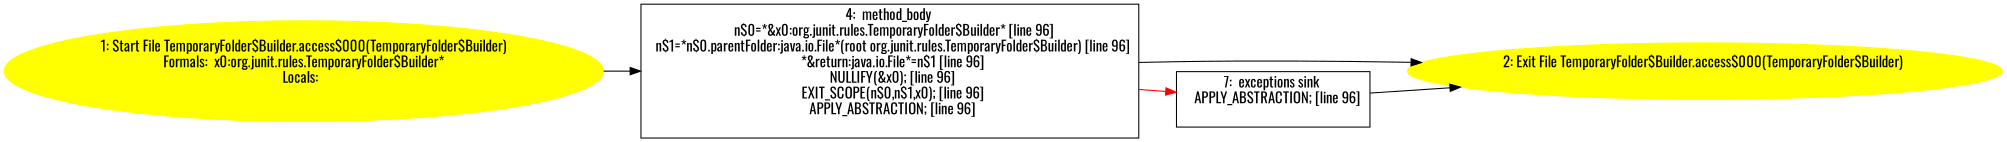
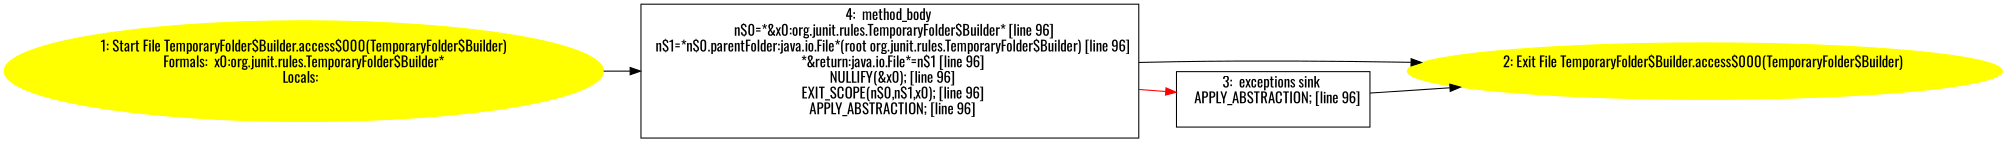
  digraph {
    rankdir=LR
    fontname=Oswald
    node [fontname=Oswald]
    edge [fontname=Oswald]
    n1 [color=yellow label="1: Start File TemporaryFolder$Builder.access$000(TemporaryFolder$Builder)\nFormals:  x0:org.junit.rules.TemporaryFolder$Builder*\nLocals:  \n  " style=filled]
    n2 [label="4:  method_body \n   n$0=*&x0:org.junit.rules.TemporaryFolder$Builder* [line 96]\n  n$1=*n$0.parentFolder:java.io.File*(root org.junit.rules.TemporaryFolder$Builder) [line 96]\n  *&return:java.io.File*=n$1 [line 96]\n  NULLIFY(&x0); [line 96]\n  EXIT_SCOPE(n$0,n$1,x0); [line 96]\n  APPLY_ABSTRACTION; [line 96]\n " shape=box]
    n3 [color=yellow label="2: Exit File TemporaryFolder$Builder.access$000(TemporaryFolder$Builder) \n  " style=filled]
-   n4 [label="7:  exceptions sink \n   APPLY_ABSTRACTION; [line 96]\n " shape=box]
+   n4 [label="3:  exceptions sink \n   APPLY_ABSTRACTION; [line 96]\n " shape=box]
    n1 -> n2
    n2 -> n3
    n2 -> n4 [color=red]
    n4 -> n3
  }
